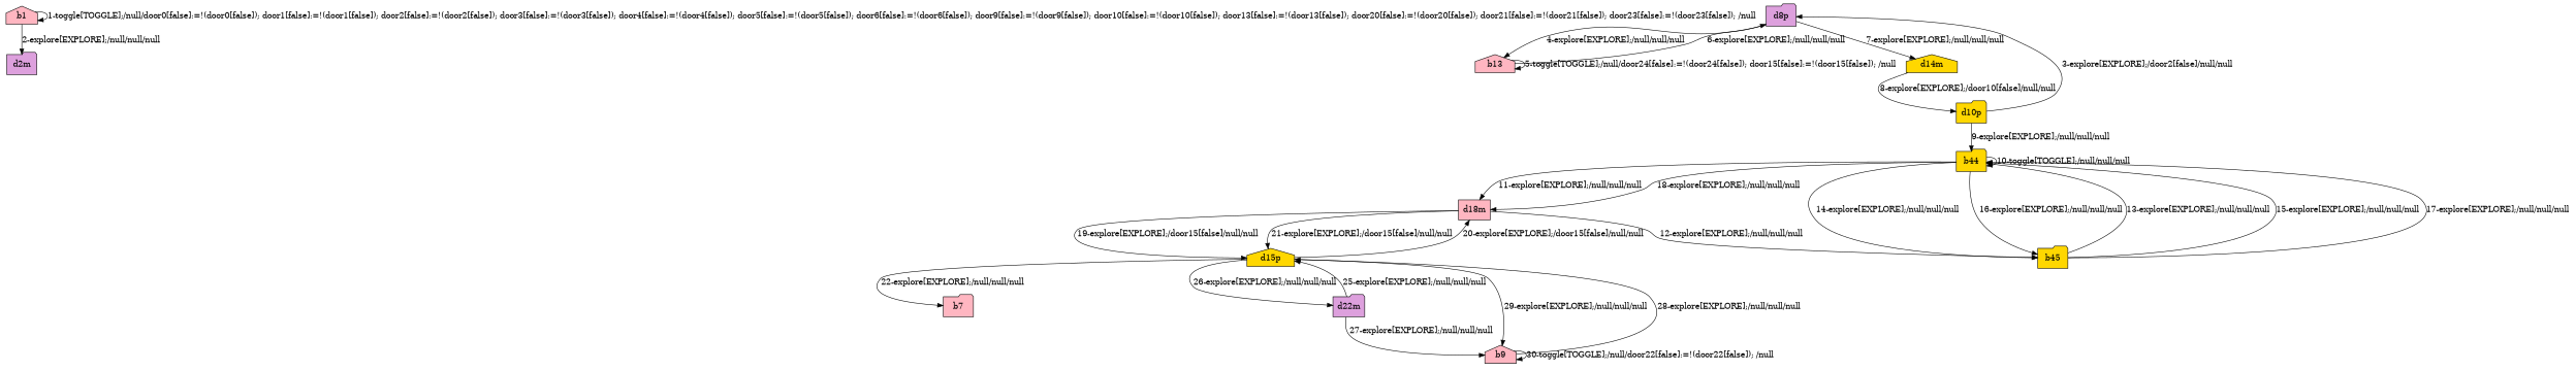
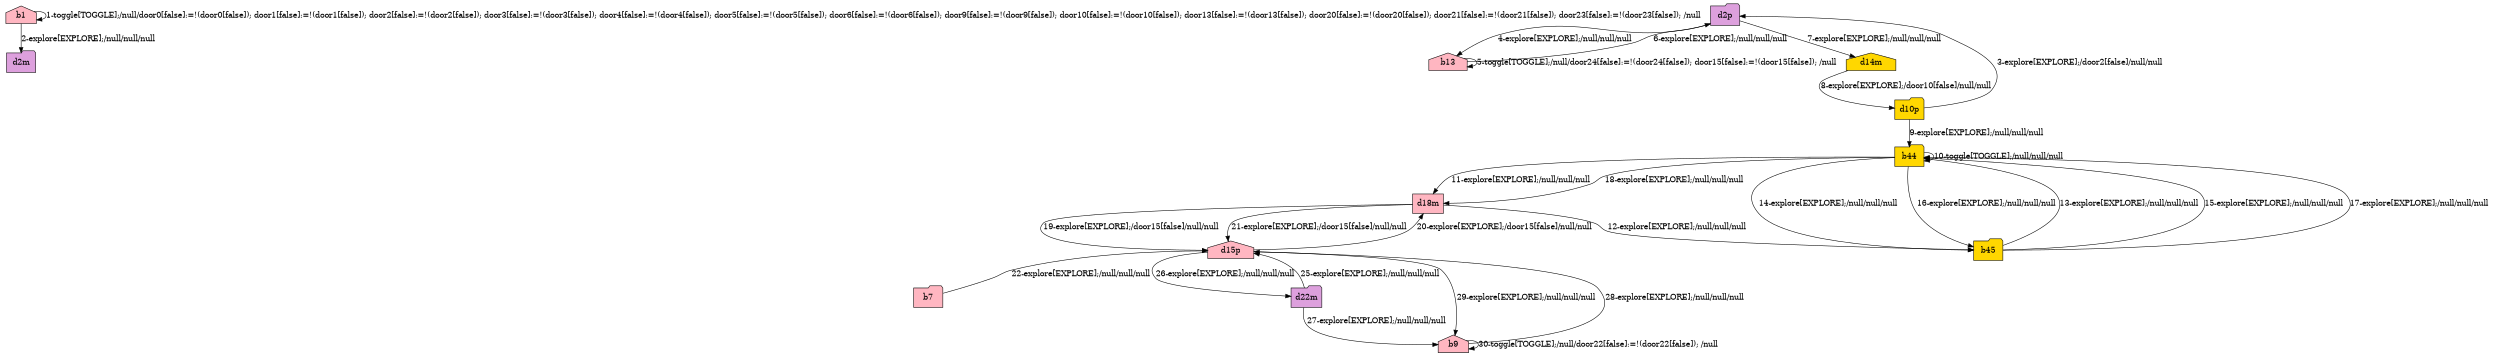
  digraph {
    node [fillcolor=lightpink shape=folder style=filled]
    b1 [shape=house]
    d2m [fillcolor=plum]
-   d2p [fillcolor=plum label=d8p]
+   d2p [fillcolor=plum]
    b13 [shape=house]
    n5 [fillcolor=gold label=d14m shape=house]
    d10p [fillcolor=gold]
    b44 [fillcolor=gold]
    n8 [label=d18m shape=box]
    b45 [fillcolor=gold]
-   d15p [fillcolor=gold shape=house]
+   d15p [shape=house]
    b7
    d22m [fillcolor=plum]
    n13 [label=b9 shape=house]
    b1 -> b1 [label="1-toggle[TOGGLE];/null/door0[false]:=!(door0[false]); door1[false]:=!(door1[false]); door2[false]:=!(door2[false]); door3[false]:=!(door3[false]); door4[false]:=!(door4[false]); door5[false]:=!(door5[false]); door6[false]:=!(door6[false]); door9[false]:=!(door9[false]); door10[false]:=!(door10[false]); door13[false]:=!(door13[false]); door20[false]:=!(door20[false]); door21[false]:=!(door21[false]); door23[false]:=!(door23[false]); /null"]
    b1 -> d2m [label="2-explore[EXPLORE];/null/null/null"]
    d2p -> b13 [label="4-explore[EXPLORE];/null/null/null"]
    d2p -> n5 [label="7-explore[EXPLORE];/null/null/null"]
    b13 -> d2p [label="6-explore[EXPLORE];/null/null/null"]
    b13 -> b13 [label="5-toggle[TOGGLE];/null/door24[false]:=!(door24[false]); door15[false]:=!(door15[false]); /null"]
    n5 -> d10p [label="8-explore[EXPLORE];/door10[false]/null/null"]
    d10p -> d2p [label="3-explore[EXPLORE];/door2[false]/null/null"]
    d10p -> b44 [label="9-explore[EXPLORE];/null/null/null"]
    b44 -> b44 [label="10-toggle[TOGGLE];/null/null/null"]
    b44 -> n8 [label="11-explore[EXPLORE];/null/null/null"]
    b44 -> n8 [label="18-explore[EXPLORE];/null/null/null"]
    b44 -> b45 [label="14-explore[EXPLORE];/null/null/null"]
    b44 -> b45 [label="16-explore[EXPLORE];/null/null/null"]
    n8 -> b45 [label="12-explore[EXPLORE];/null/null/null"]
    n8 -> d15p [label="19-explore[EXPLORE];/door15[false]/null/null"]
    n8 -> d15p [label="21-explore[EXPLORE];/door15[false]/null/null"]
    b45 -> b44 [label="13-explore[EXPLORE];/null/null/null"]
    b45 -> b44 [label="15-explore[EXPLORE];/null/null/null"]
    b45 -> b44 [label="17-explore[EXPLORE];/null/null/null"]
    d15p -> n8 [label="20-explore[EXPLORE];/door15[false]/null/null"]
-   d15p -> b7 [label="22-explore[EXPLORE];/null/null/null"]
+   b7 -> d15p [label="22-explore[EXPLORE];/null/null/null"]
    d15p -> d22m [label="26-explore[EXPLORE];/null/null/null"]
    d15p -> n13 [label="29-explore[EXPLORE];/null/null/null"]
    d22m -> d15p [label="25-explore[EXPLORE];/null/null/null"]
    d22m -> n13 [label="27-explore[EXPLORE];/null/null/null"]
    n13 -> d15p [label="28-explore[EXPLORE];/null/null/null"]
    n13 -> n13 [label="30-toggle[TOGGLE];/null/door22[false]:=!(door22[false]); /null"]
  }
